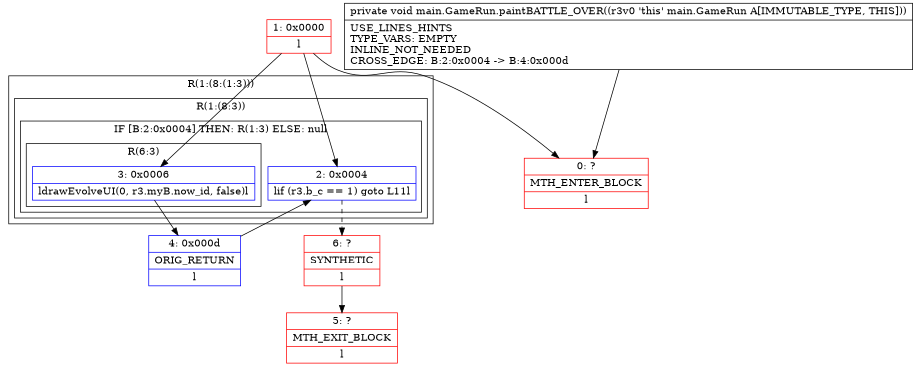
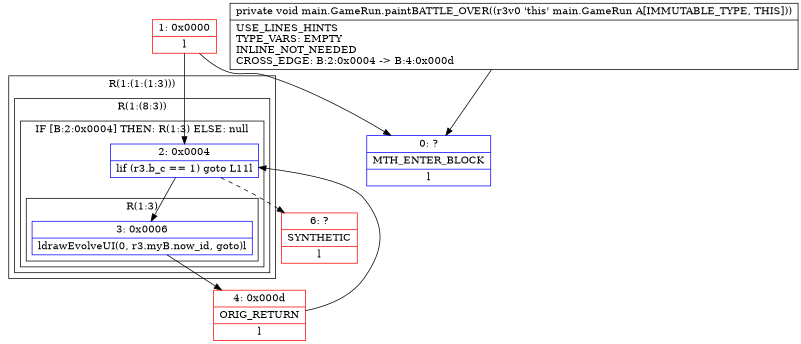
  digraph {
    node [color=red shape=record]
-   n1 [color=blue label="{3\:\ 0x0006|ldrawEvolveUI(0, r3.myB.now_id, false)l}"]
+   n1 [color=blue label="{3\:\ 0x0006|ldrawEvolveUI(0, r3.myB.now_id, goto)l}"]
    n2 [color=blue label="{2\:\ 0x0004|lif (r3.b_c == 1) goto L11l}"]
-   n3 [color=blue label="{4\:\ 0x000d|ORIG_RETURN\l|l}"]
+   n3 [label="{4\:\ 0x000d|ORIG_RETURN\l|l}"]
    n4 [label="{6\:\ ?|SYNTHETIC\l|l}"]
-   n5 [label="{5\:\ ?|MTH_EXIT_BLOCK\l|l}"]
-   n6 [label="{0\:\ ?|MTH_ENTER_BLOCK\l|l}"]
+   n6 [color=blue label="{0\:\ ?|MTH_ENTER_BLOCK\l|l}"]
    n7 [label="{1\:\ 0x0000|l}"]
    n8 [label="{private void main.GameRun.paintBATTLE_OVER((r3v0 'this' main.GameRun A[IMMUTABLE_TYPE, THIS]))  | USE_LINES_HINTS\lTYPE_VARS: EMPTY\lINLINE_NOT_NEEDED\lCROSS_EDGE: B:2:0x0004 \-\> B:4:0x000d\l}" color=""]
    subgraph cluster_1 {
-     label="R(1:(8:(1:3)))"
+     label="R(1:(1:(1:3)))"
      subgraph cluster_2 {
        label="R(1:(8:3))"
        subgraph cluster_3 {
          label="IF [B:2:0x0004] THEN: R(1:3) ELSE: null"
          n2
          subgraph cluster_4 {
-           label="R(6:3)"
+           label="R(1:3)"
            n1
          }
        }
      }
    }
    n1 -> n3
-   n7 -> n1
+   n2 -> n1
    n2 -> n4 [style=dashed]
    n3 -> n2
-   n4 -> n5
    n7 -> n2
    n7 -> n6
    n8 -> n6
  }
